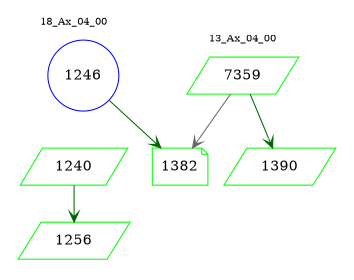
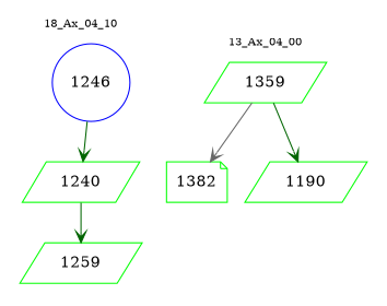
  digraph {
    node [color=green shape=parallelogram]
    edge [arrowhead=vee color=darkgreen]
    n1 [color=blue label=1246 shape=circle]
    n2 [label=1240]
-   n3 [label=1256]
+   n3 [label=1259]
    n4 [label=1382 shape=note]
-   n5 [label=7359]
-   n6 [label=1390]
+   n5 [label=1359]
+   n6 [label=1190]
    subgraph cluster_1 {
      color=white
      fontsize=10
-     label="18_Ax_04_00"
+     label="18_Ax_04_10"
      n1
      n2
      n3
    }
    subgraph cluster_2 {
      color=white
      fontsize=10
      label="13_Ax_04_00"
      n4
      n5
      n6
    }
-   n1 -> n4
+   n1 -> n2
    n2 -> n3
    n5 -> n4 [color=gray40]
    n5 -> n6
  }
